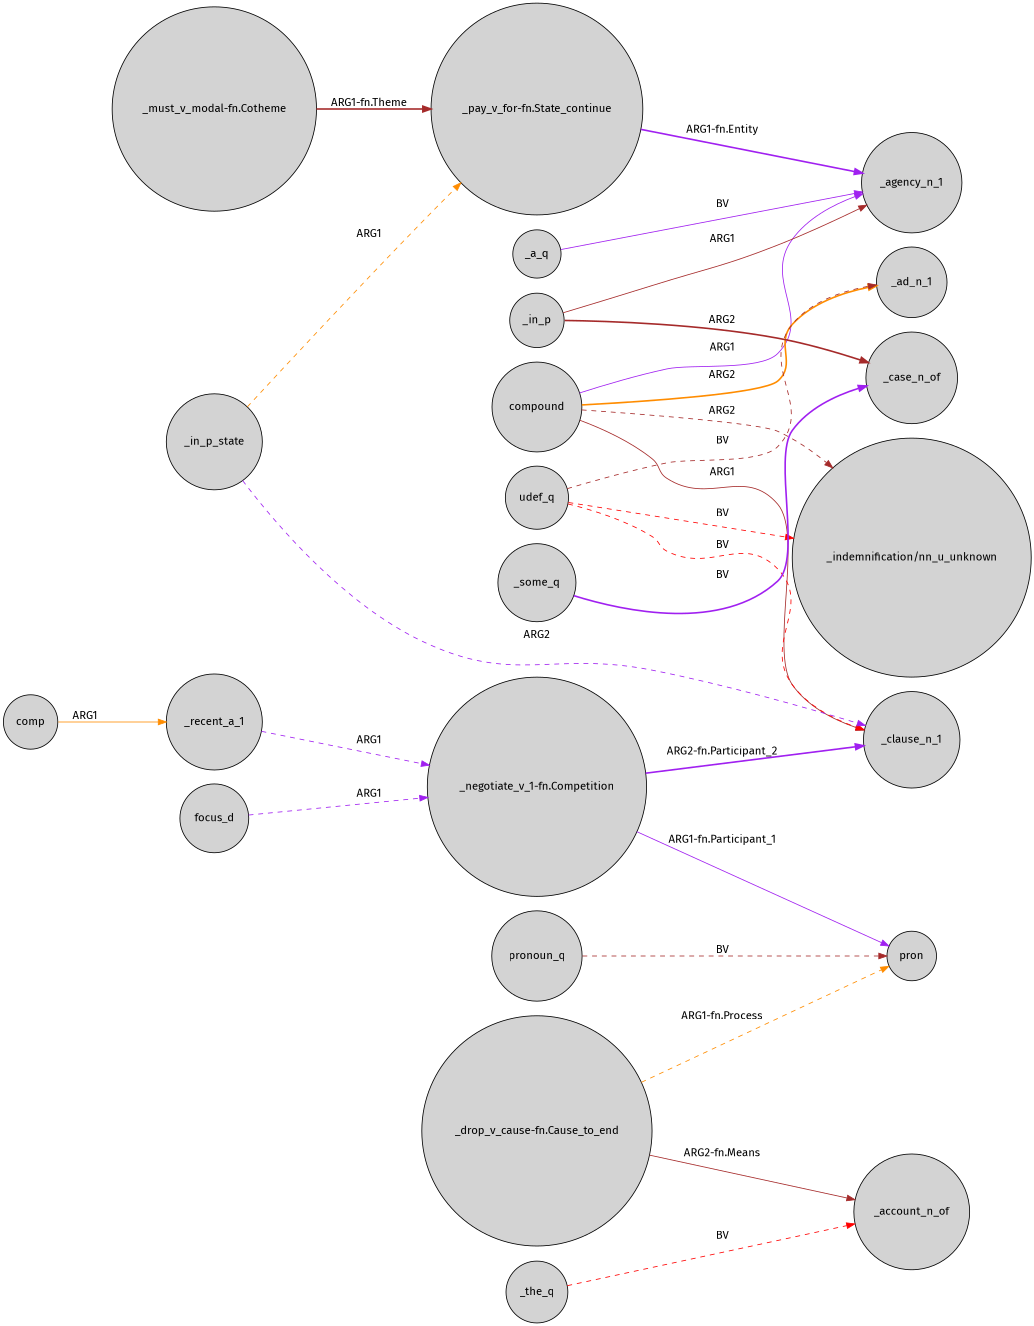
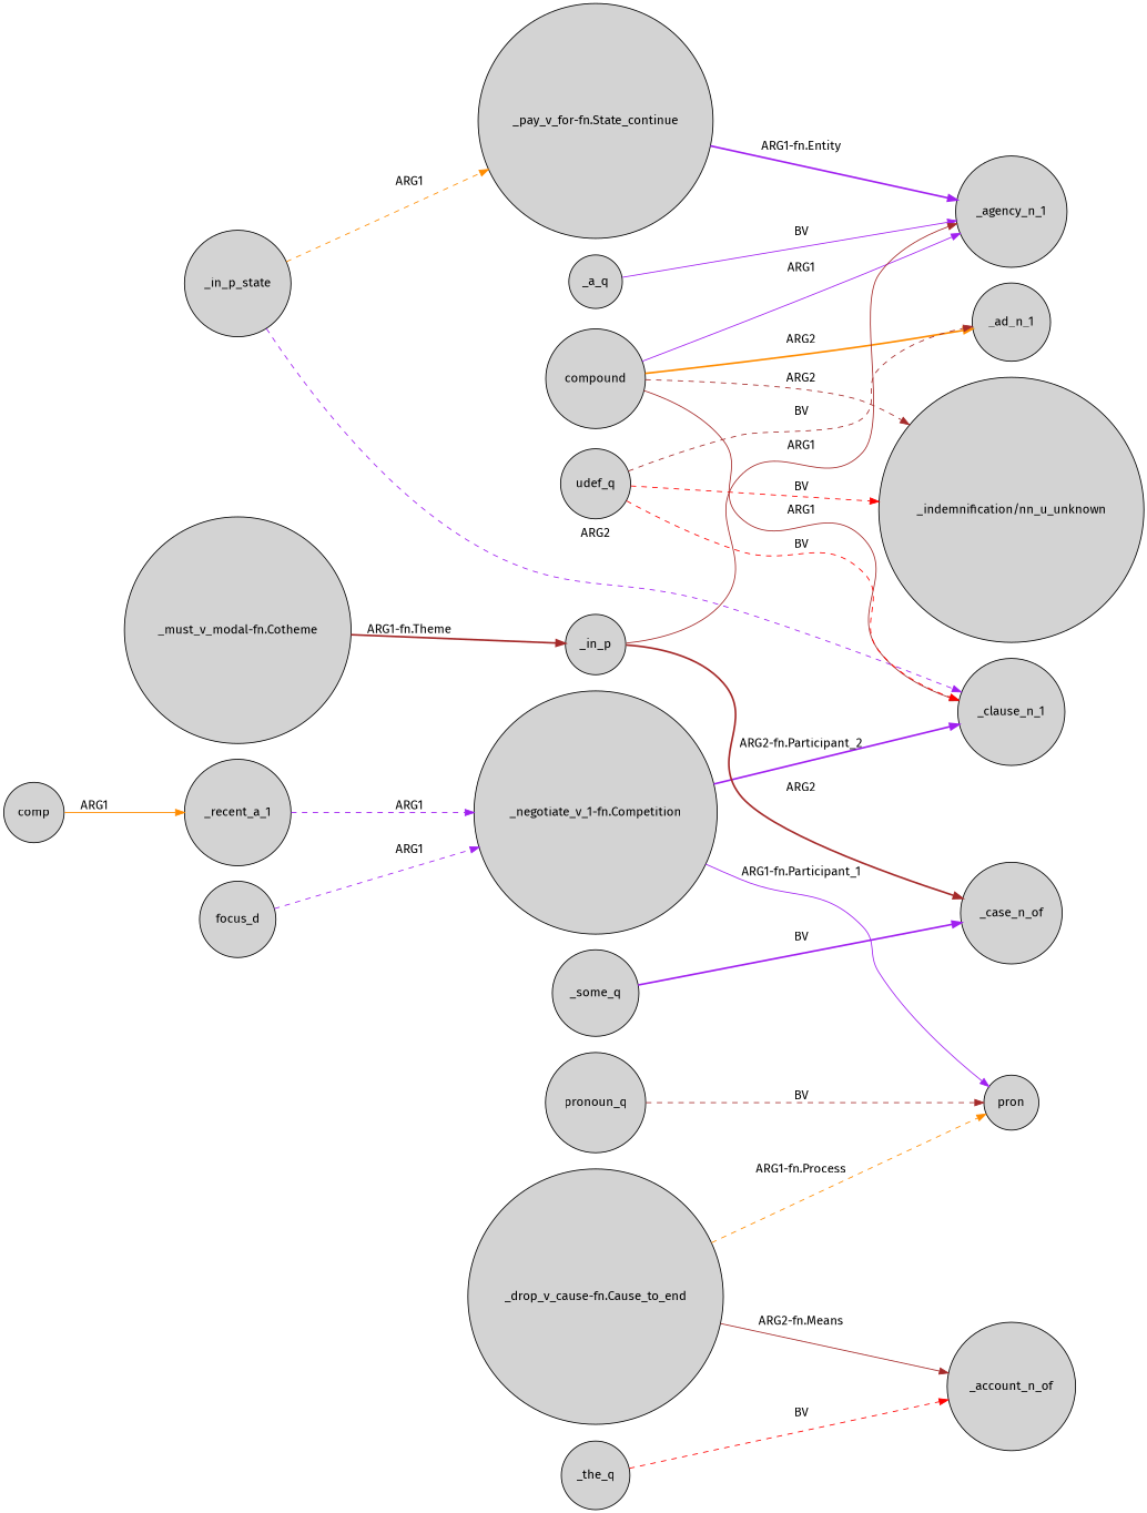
  digraph {
    fontname="Fira Sans"
    rankdir=LR
    node [fontname="Fira Sans" shape=circle style=filled]
    edge [color=purple fontname="Fira Sans" style=dashed]
    compound
    _agency_n_1
    "_indemnification/nn_u_unknown"
    _clause_n_1
    _ad_n_1
    "_drop_v_cause-fn.Cause_to_end"
    pron
    _account_n_of
    "_must_v_modal-fn.Cotheme"
    "_pay_v_for-fn.State_continue"
    udef_q
    focus_d
    "_negotiate_v_1-fn.Competition"
    _in_p_state
    pronoun_q
    _a_q
    comp
    _recent_a_1
    _in_p
    _case_n_of
    _some_q
    _the_q
    compound -> _agency_n_1 [label=ARG1 style=solid]
    compound -> "_indemnification/nn_u_unknown" [color=brown label=ARG2]
    compound -> _clause_n_1 [color=brown label=ARG1 style=solid]
    compound -> _ad_n_1 [color=darkorange label=ARG2 style=bold]
    "_drop_v_cause-fn.Cause_to_end" -> pron [color=darkorange label="ARG1-fn.Process"]
    "_drop_v_cause-fn.Cause_to_end" -> _account_n_of [color=brown label="ARG2-fn.Means" style=solid]
-   "_must_v_modal-fn.Cotheme" -> "_pay_v_for-fn.State_continue" [color=brown label="ARG1-fn.Theme" style=bold]
+   "_must_v_modal-fn.Cotheme" -> _in_p [color=brown label="ARG1-fn.Theme" style=bold]
    "_pay_v_for-fn.State_continue" -> _agency_n_1 [label="ARG1-fn.Entity" style=bold]
    udef_q -> "_indemnification/nn_u_unknown" [color=red label=BV]
    udef_q -> _clause_n_1 [color=red label=BV]
    udef_q -> _ad_n_1 [color=brown label=BV]
    focus_d -> "_negotiate_v_1-fn.Competition" [label=ARG1]
    "_negotiate_v_1-fn.Competition" -> _clause_n_1 [label="ARG2-fn.Participant_2" style=bold]
    "_negotiate_v_1-fn.Competition" -> pron [label="ARG1-fn.Participant_1" style=solid]
    _in_p_state -> _clause_n_1 [label=ARG2]
    _in_p_state -> "_pay_v_for-fn.State_continue" [color=darkorange label=ARG1]
    pronoun_q -> pron [color=brown label=BV]
    _a_q -> _agency_n_1 [label=BV style=solid]
    comp -> _recent_a_1 [color=darkorange label=ARG1 style=solid]
    _recent_a_1 -> "_negotiate_v_1-fn.Competition" [label=ARG1]
    _in_p -> _agency_n_1 [color=brown label=ARG1 style=solid]
    _in_p -> _case_n_of [color=brown label=ARG2 style=bold]
    _some_q -> _case_n_of [label=BV style=bold]
    _the_q -> _account_n_of [color=red label=BV]
  }
